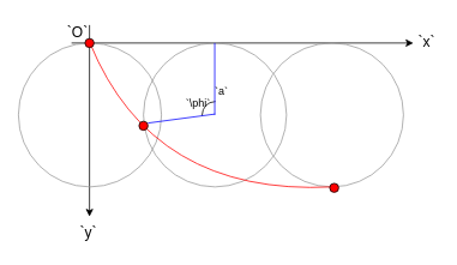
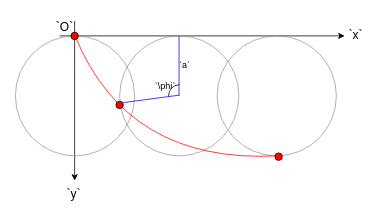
  <mxCell id="0" />
  <mxCell id="1" parent="0" />
  <mxCell id="2" value="" style="endArrow=none;html=1;rounded=0;curved=1;" edge="1" parent="1"><mxGeometry width="50" height="50" relative="1" as="geometry"><mxPoint x="224" y="128" as="sourcePoint" /><mxPoint x="239" y="112" as="targetPoint" /><Array as="points"><mxPoint x="225" y="113" /></Array></mxGeometry></mxCell>
  <mxCell id="3" value="" style="endArrow=classic;html=1;rounded=0;" edge="1" parent="1"><mxGeometry width="50" height="50" relative="1" as="geometry"><mxPoint x="79" y="47" as="sourcePoint" /><mxPoint x="459" y="47" as="targetPoint" /></mxGeometry></mxCell>
  <mxCell id="4" value="" style="endArrow=classic;html=1;rounded=0;" edge="1" parent="1"><mxGeometry width="50" height="50" relative="1" as="geometry"><mxPoint x="99" y="27" as="sourcePoint" /><mxPoint x="99" y="240" as="targetPoint" /></mxGeometry></mxCell>
  <mxCell id="5" value="" style="ellipse;whiteSpace=wrap;html=1;fillColor=none;strokeColor=#999999;" vertex="1" parent="1"><mxGeometry x="20" y="47" width="159" height="160" as="geometry" /></mxCell>
  <mxCell id="6" value="" style="ellipse;whiteSpace=wrap;html=1;fillColor=none;strokeColor=#999999;" vertex="1" parent="1"><mxGeometry x="159" y="47" width="159" height="160" as="geometry" /></mxCell>
  <mxCell id="7" value="" style="ellipse;whiteSpace=wrap;html=1;fillColor=none;strokeColor=#999999;" vertex="1" parent="1"><mxGeometry x="289" y="47" width="159" height="160" as="geometry" /></mxCell>
  <mxCell id="8" value="" style="endArrow=none;html=1;rounded=0;exitX=0.5;exitY=0;exitDx=0;exitDy=0;entryX=0.5;entryY=1;entryDx=0;entryDy=0;curved=1;strokeColor=#FF0000;" edge="1" parent="1" source="5" target="7"><mxGeometry width="50" height="50" relative="1" as="geometry"><mxPoint x="289" y="257" as="sourcePoint" /><mxPoint x="339" y="207" as="targetPoint" /><Array as="points"><mxPoint x="169" y="217" /></Array></mxGeometry></mxCell>
  <mxCell id="9" value="" style="ellipse;whiteSpace=wrap;html=1;fillColor=#FF0000;" vertex="1" parent="1"><mxGeometry x="94" y="42" width="10" height="10" as="geometry" /></mxCell>
  <mxCell id="10" value="" style="ellipse;whiteSpace=wrap;html=1;fillColor=#FF0000;" vertex="1" parent="1"><mxGeometry x="154" y="134" width="10" height="10" as="geometry" /></mxCell>
  <mxCell id="11" value="" style="ellipse;whiteSpace=wrap;html=1;fillColor=#FF0000;" vertex="1" parent="1"><mxGeometry x="366" y="203" width="10" height="10" as="geometry" /></mxCell>
  <mxCell id="12" value="" style="endArrow=none;html=1;rounded=0;strokeColor=#0000FF;" edge="1" parent="1"><mxGeometry width="50" height="50" relative="1" as="geometry"><mxPoint x="238.22" y="127" as="sourcePoint" /><mxPoint x="238.22" y="47" as="targetPoint" /></mxGeometry></mxCell>
  <mxCell id="13" value="" style="endArrow=none;html=1;rounded=0;strokeColor=#0000FF;" edge="1" parent="1"><mxGeometry width="50" height="50" relative="1" as="geometry"><mxPoint x="164" y="136" as="sourcePoint" /><mxPoint x="238.5" y="126" as="targetPoint" /></mxGeometry></mxCell>
  <mxCell id="14" value="`\phi`" style="text;html=1;align=center;verticalAlign=middle;whiteSpace=wrap;rounded=0;" vertex="1" parent="1"><mxGeometry x="210" y="106" width="20" height="15" as="geometry" /></mxCell>
- <mxCell id="15" value="`a`" style="text;html=1;align=center;verticalAlign=middle;whiteSpace=wrap;rounded=0;" vertex="1" parent="1"><mxGeometry x="236" y="93" width="20" height="15" as="geometry" /></mxCell>
+ <mxCell id="15" value="`a`" style="text;html=1;align=center;verticalAlign=middle;whiteSpace=wrap;rounded=0;" vertex="1" parent="1"><mxGeometry x="236" y="78" width="20" height="15" as="geometry" /></mxCell>
  <mxCell id="16" value="`x`" style="text;html=1;align=center;verticalAlign=middle;whiteSpace=wrap;rounded=0;fontSize=16;" vertex="1" parent="1"><mxGeometry x="462" y="31" width="24" height="30" as="geometry" /></mxCell>
  <mxCell id="17" value="`y`" style="text;html=1;align=center;verticalAlign=middle;whiteSpace=wrap;rounded=0;fontSize=16;" vertex="1" parent="1"><mxGeometry x="86" y="242" width="24" height="30" as="geometry" /></mxCell>
  <mxCell id="18" value="`O`" style="text;html=1;align=center;verticalAlign=middle;whiteSpace=wrap;rounded=0;fontSize=16;" vertex="1" parent="1"><mxGeometry x="74" y="20" width="24" height="30" as="geometry" /></mxCell>
